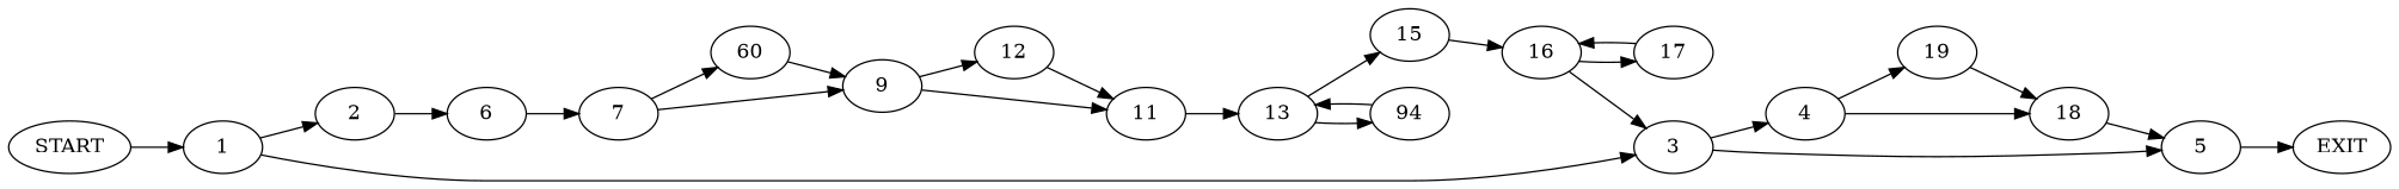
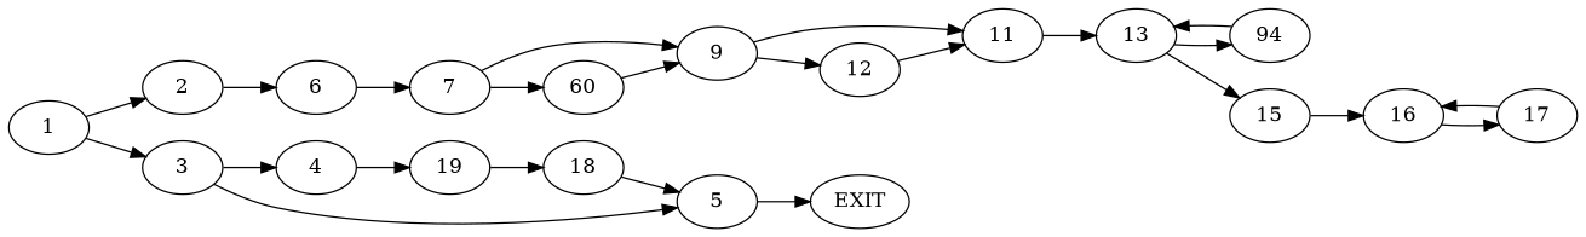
  digraph {
    rankdir=LR
-   n1 [label=START]
    1
    2
    3
    n5 [label=EXIT]
    6
    4
    5
    7
    18
    19
    9
    n13 [label=60]
    11
    12
    13
    n17 [label=94]
    15
    16
    17
-   n1 -> 1
    1 -> 2
    1 -> 3
    2 -> 6
    3 -> 4
    3 -> 5
    6 -> 7
-   4 -> 18
    4 -> 19
    5 -> n5
    7 -> 9
    7 -> n13
    18 -> 5
    19 -> 18
    9 -> 11
    9 -> 12
    n13 -> 9
    11 -> 13
    12 -> 11
    13 -> n17
    13 -> 15
    n17 -> 13
    15 -> 16
-   16 -> 3
    16 -> 17
    17 -> 16
  }
